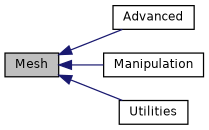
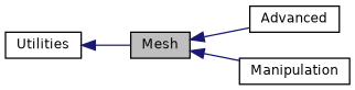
  digraph {
    fontname="DejaVu Sans"
    rankdir=LR
    node [color=black fontname="DejaVu Sans" fontsize=10 shape=record]
    edge [color=midnightblue dir=back fontname="DejaVu Sans" fontsize=10 labelfontname=Helvetica labelfontsize=10 shape=plaintext style=solid]
    n1 [fillcolor=grey75 fontcolor=black height=0.2 label=Mesh style=filled width=0.4]
    n2 [height=0.2 label=Advanced width=0.4]
    n3 [height=0.2 label=Manipulation width=0.4]
    n4 [height=0.2 label=Utilities width=0.4]
    n1 -> n2
    n1 -> n3
-   n1 -> n4
+   n4 -> n1
  }
